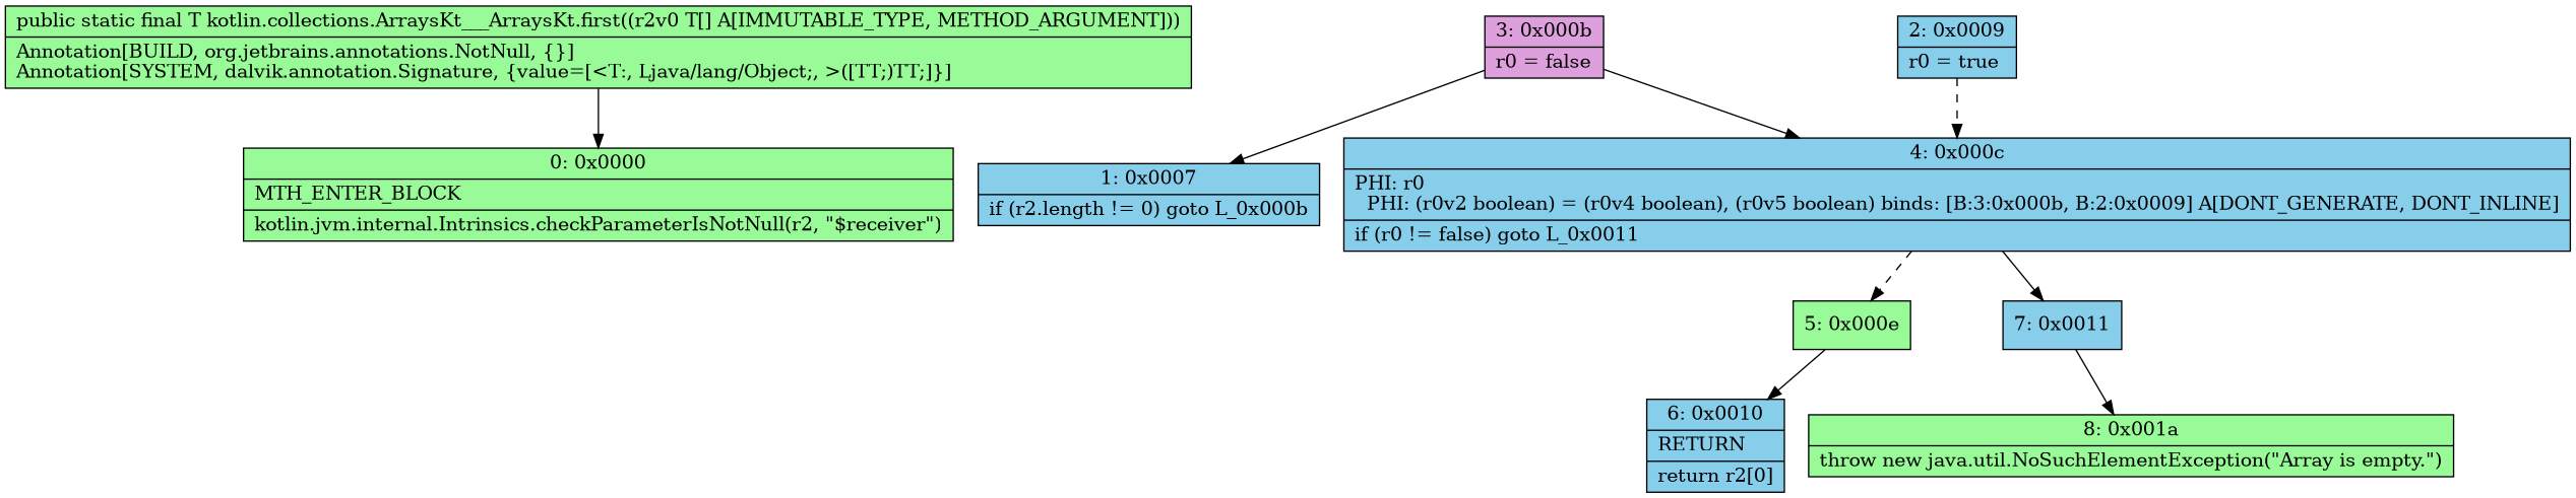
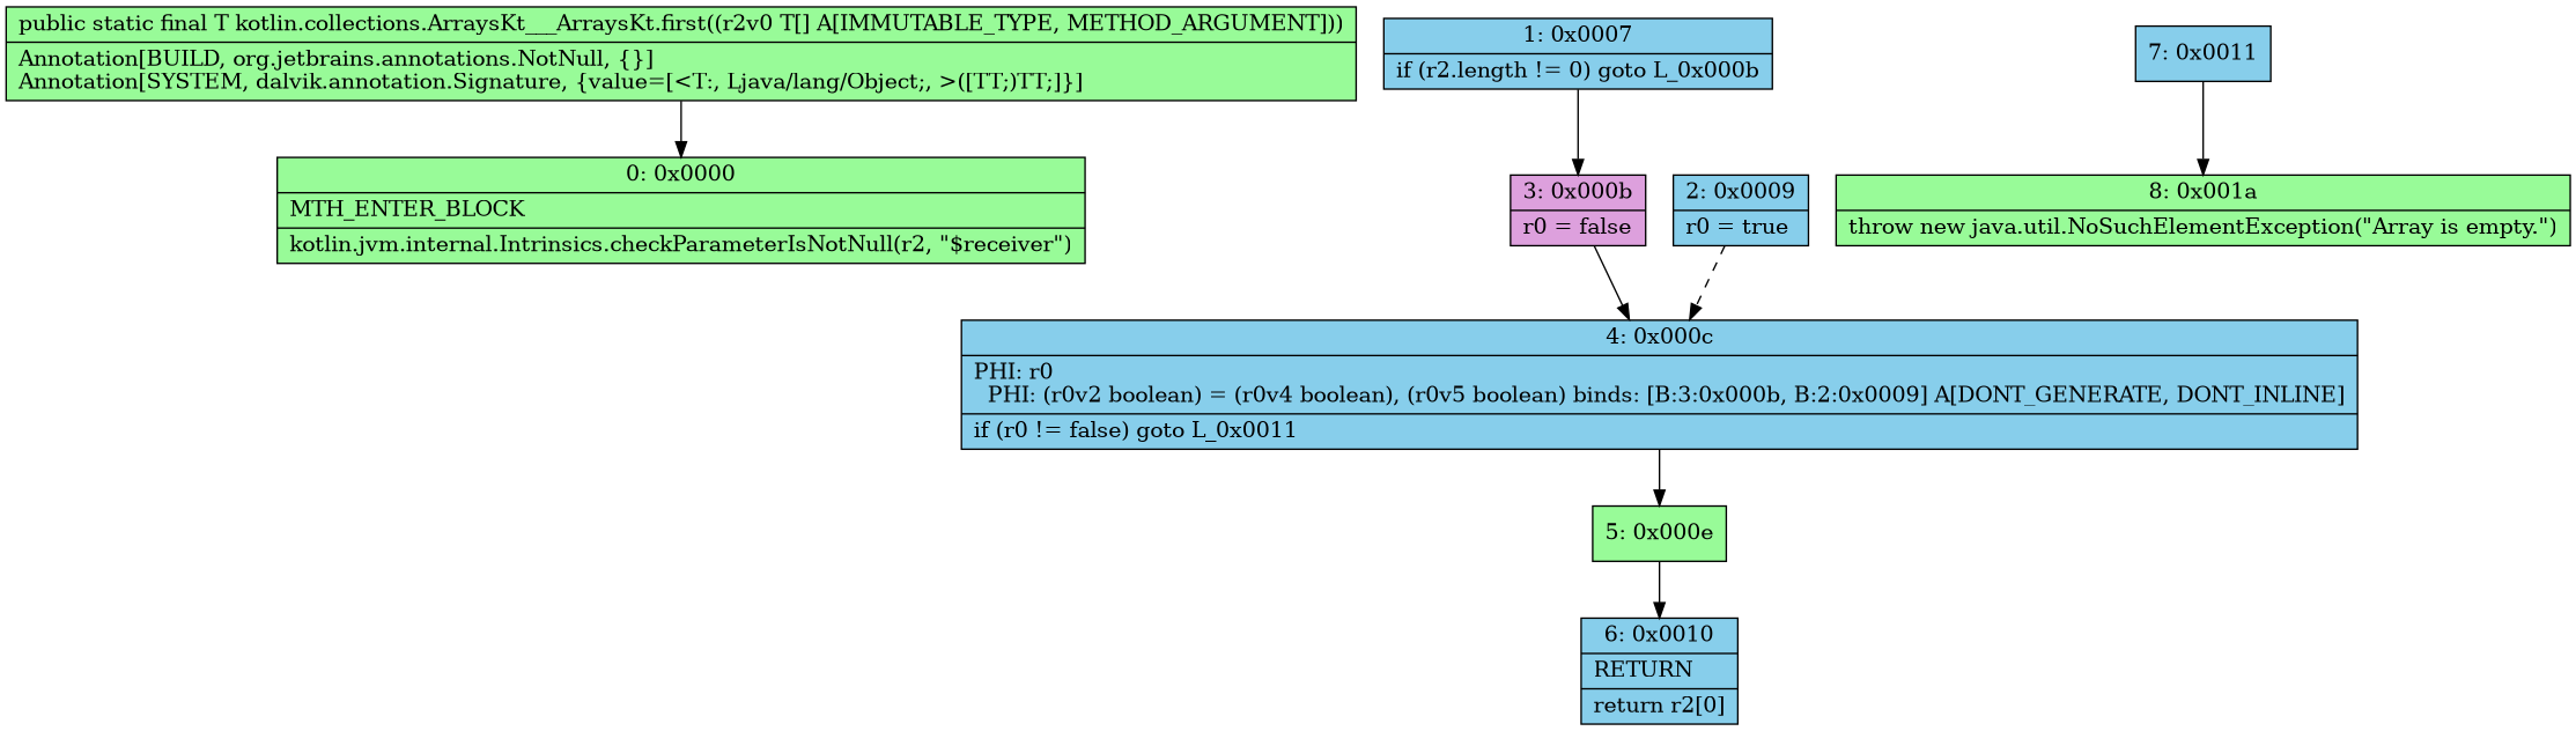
  digraph {
    node [fillcolor=skyblue shape=record style=filled]
    n1 [fillcolor=palegreen label="{0\:\ 0x0000|MTH_ENTER_BLOCK\l|kotlin.jvm.internal.Intrinsics.checkParameterIsNotNull(r2, \"$receiver\")\l}"]
    n2 [label="{1\:\ 0x0007|if (r2.length != 0) goto L_0x000b\l}"]
    n3 [fillcolor=plum label="{3\:\ 0x000b|r0 = false\l}"]
    n4 [label="{2\:\ 0x0009|r0 = true\l}"]
    n5 [label="{4\:\ 0x000c|PHI: r0 \l  PHI: (r0v2 boolean) = (r0v4 boolean), (r0v5 boolean) binds: [B:3:0x000b, B:2:0x0009] A[DONT_GENERATE, DONT_INLINE]\l|if (r0 != false) goto L_0x0011\l}"]
    n6 [fillcolor=palegreen label="{5\:\ 0x000e}"]
    n7 [label="{7\:\ 0x0011}"]
    n8 [label="{6\:\ 0x0010|RETURN\l|return r2[0]\l}"]
    n9 [fillcolor=palegreen label="{8\:\ 0x001a|throw new java.util.NoSuchElementException(\"Array is empty.\")\l}"]
    n10 [fillcolor=palegreen label="{public static final T kotlin.collections.ArraysKt___ArraysKt.first((r2v0 T[] A[IMMUTABLE_TYPE, METHOD_ARGUMENT]))  | Annotation[BUILD, org.jetbrains.annotations.NotNull, \{\}]\lAnnotation[SYSTEM, dalvik.annotation.Signature, \{value=[\<T:, Ljava\/lang\/Object;, \>([TT;)TT;]\}]\l}"]
-   n3 -> n2
+   n2 -> n3
    n3 -> n5
    n4 -> n5 [style=dashed]
-   n5 -> n6 [style=dashed]
-   n5 -> n7
+   n5 -> n6 [style=solid]
    n6 -> n8
    n7 -> n9
    n10 -> n1
  }
